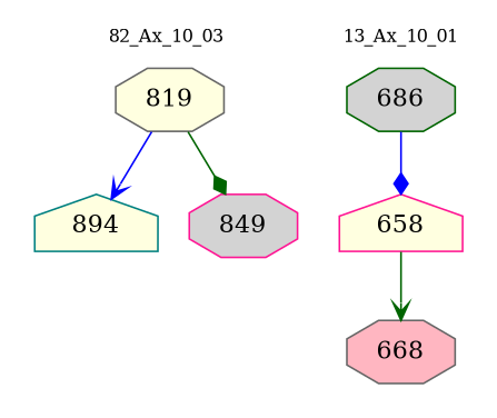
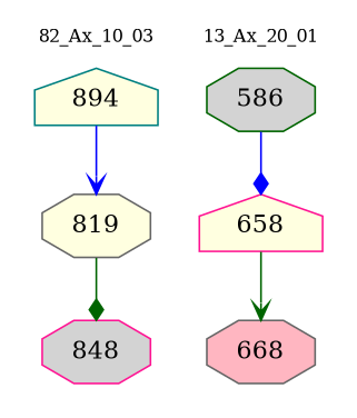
  digraph {
    node [color=gray40 fillcolor=lightyellow shape=octagon style=filled]
    edge [arrowhead=vee color=blue]
    n1 [color=teal label=894 shape=house]
    n2 [label=819]
-   n3 [color=deeppink fillcolor=lightgrey label=849]
-   n4 [color=darkgreen fillcolor=lightgrey label=686]
+   n3 [color=deeppink fillcolor=lightgrey label=848]
+   n4 [color=darkgreen fillcolor=lightgrey label=586]
    n5 [color=deeppink label=658 shape=house]
    n6 [fillcolor=lightpink label=668]
    subgraph cluster_1 {
      color=white
      fontsize=10
      label="82_Ax_10_03"
      n1
      n2
      n3
    }
    subgraph cluster_2 {
      color=white
      fontsize=10
-     label="13_Ax_10_01"
+     label="13_Ax_20_01"
      n4
      n5
      n6
    }
-   n2 -> n1
+   n1 -> n2
    n2 -> n3 [arrowhead=diamond color=darkgreen]
    n4 -> n5 [arrowhead=diamond]
    n5 -> n6 [color=darkgreen]
  }
